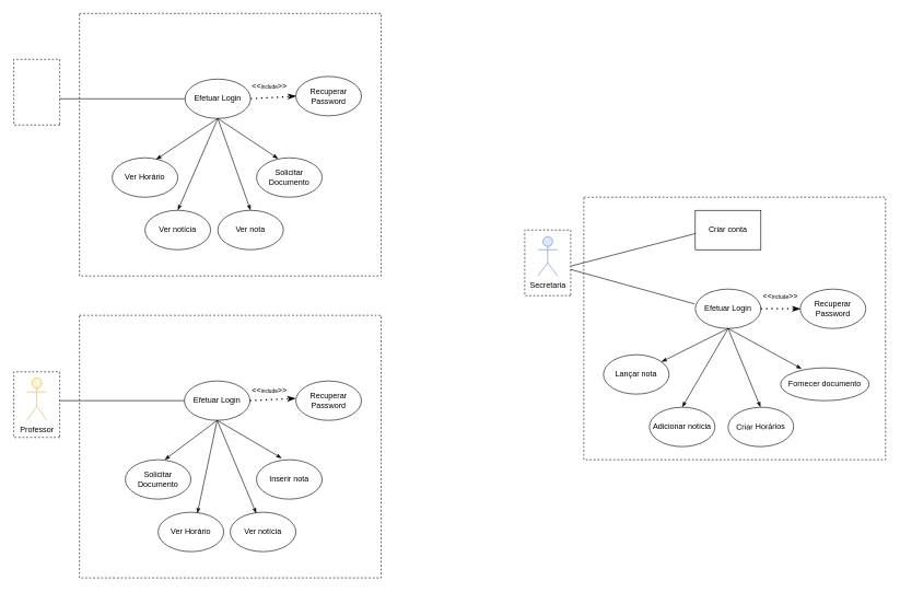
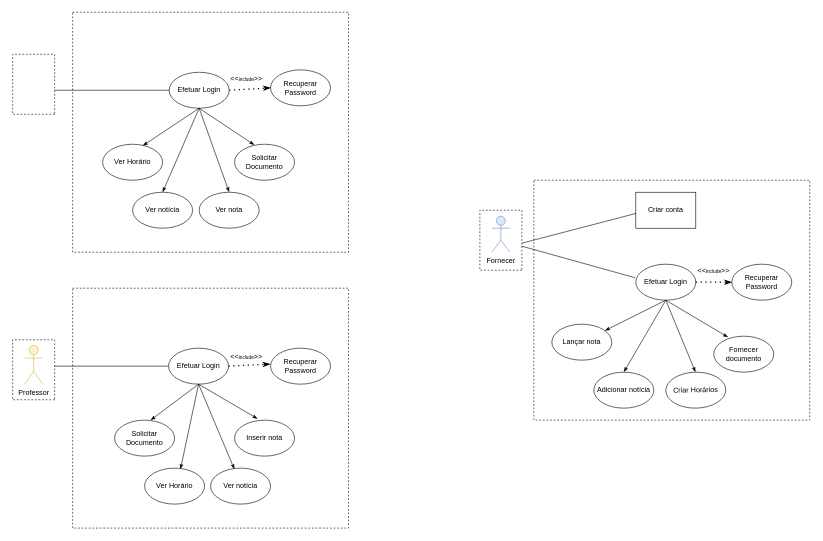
  <mxCell id="0" />
  <mxCell id="1" parent="0" />
  <mxCell id="2" value="Ver notícia" style="ellipse;whiteSpace=wrap;html=1;" parent="1" vertex="1"><mxGeometry x="220" y="320" width="100" height="60" as="geometry" /></mxCell>
  <mxCell id="3" value="Solicitar Documento" style="ellipse;whiteSpace=wrap;html=1;" parent="1" vertex="1"><mxGeometry x="390" y="240" width="100" height="60" as="geometry" /></mxCell>
  <mxCell id="4" value="Ver nota" style="ellipse;whiteSpace=wrap;html=1;" parent="1" vertex="1"><mxGeometry x="331" y="320" width="100" height="60" as="geometry" /></mxCell>
  <mxCell id="5" value="Ver Horário" style="ellipse;whiteSpace=wrap;html=1;" parent="1" vertex="1"><mxGeometry x="170" y="240" width="100" height="60" as="geometry" /></mxCell>
  <mxCell id="6" value="Recuperar Password" style="ellipse;whiteSpace=wrap;html=1;" parent="1" vertex="1"><mxGeometry x="450" y="116" width="100" height="60" as="geometry" /></mxCell>
  <mxCell id="7" value="Efetuar Login" style="ellipse;whiteSpace=wrap;html=1;" parent="1" vertex="1"><mxGeometry x="281" y="120" width="100" height="60" as="geometry" /></mxCell>
  <mxCell id="8" value="" style="endArrow=none;html=1;rounded=0;entryX=0;entryY=0.5;entryDx=0;entryDy=0;" parent="1" target="7" edge="1"><mxGeometry width="50" height="50" relative="1" as="geometry"><mxPoint x="90" y="150" as="sourcePoint" /><mxPoint x="180" y="180" as="targetPoint" /></mxGeometry></mxCell>
  <mxCell id="9" value="" style="endArrow=classicThin;dashed=1;html=1;dashPattern=1 3;strokeWidth=2;rounded=0;entryX=0;entryY=0.5;entryDx=0;entryDy=0;exitX=1;exitY=0.5;exitDx=0;exitDy=0;endFill=1;" parent="1" source="7" target="6" edge="1"><mxGeometry width="50" height="50" relative="1" as="geometry"><mxPoint x="360" y="163.75" as="sourcePoint" /><mxPoint x="451" y="138.75" as="targetPoint" /></mxGeometry></mxCell>
  <mxCell id="10" value="&amp;lt;&amp;lt;&lt;font style=&quot;font-size: 8px;&quot;&gt;include&lt;/font&gt;&amp;gt;&amp;gt;" style="text;html=1;align=center;verticalAlign=middle;whiteSpace=wrap;rounded=0;" parent="1" vertex="1"><mxGeometry x="380" y="116" width="60" height="30" as="geometry" /></mxCell>
  <mxCell id="11" value="" style="endArrow=classicThin;html=1;strokeWidth=1;rounded=0;exitX=0.5;exitY=1;exitDx=0;exitDy=0;endFill=1;entryX=0.67;entryY=0.04;entryDx=0;entryDy=0;entryPerimeter=0;" parent="1" source="7" target="5" edge="1"><mxGeometry width="50" height="50" relative="1" as="geometry"><mxPoint x="333" y="187.25" as="sourcePoint" /><mxPoint x="250" y="258.25" as="targetPoint" /></mxGeometry></mxCell>
  <mxCell id="12" value="" style="endArrow=classicThin;html=1;strokeWidth=1;rounded=0;endFill=1;entryX=0.5;entryY=0;entryDx=0;entryDy=0;exitX=0.5;exitY=1;exitDx=0;exitDy=0;" parent="1" source="7" target="2" edge="1"><mxGeometry width="50" height="50" relative="1" as="geometry"><mxPoint x="279" y="171.25" as="sourcePoint" /><mxPoint x="237" y="229.25" as="targetPoint" /></mxGeometry></mxCell>
  <mxCell id="13" value="" style="endArrow=classicThin;html=1;strokeWidth=1;rounded=0;endFill=1;entryX=0.5;entryY=0;entryDx=0;entryDy=0;exitX=0.5;exitY=1;exitDx=0;exitDy=0;" parent="1" source="7" target="4" edge="1"><mxGeometry width="50" height="50" relative="1" as="geometry"><mxPoint x="290" y="179.25" as="sourcePoint" /><mxPoint x="290" y="321.25" as="targetPoint" /></mxGeometry></mxCell>
  <mxCell id="14" value="" style="endArrow=classicThin;html=1;strokeWidth=1;rounded=0;endFill=1;entryX=0.33;entryY=0.019;entryDx=0;entryDy=0;exitX=0.5;exitY=1;exitDx=0;exitDy=0;entryPerimeter=0;" parent="1" source="7" target="3" edge="1"><mxGeometry width="50" height="50" relative="1" as="geometry"><mxPoint x="300" y="189.25" as="sourcePoint" /><mxPoint x="300" y="331.25" as="targetPoint" /></mxGeometry></mxCell>
  <mxCell id="15" value="" style="endArrow=none;dashed=1;html=1;rounded=0;" parent="1" edge="1"><mxGeometry width="50" height="50" relative="1" as="geometry"><mxPoint x="90" y="190" as="sourcePoint" /><mxPoint x="90" y="190" as="targetPoint" /><Array as="points"><mxPoint x="20" y="190" /><mxPoint x="20" y="90" /><mxPoint x="90" y="90" /></Array></mxGeometry></mxCell>
  <mxCell id="16" value="" style="endArrow=none;dashed=1;html=1;rounded=0;" parent="1" edge="1"><mxGeometry width="50" height="50" relative="1" as="geometry"><mxPoint x="120" y="20" as="sourcePoint" /><mxPoint x="120" y="20" as="targetPoint" /><Array as="points"><mxPoint x="580" y="20" /><mxPoint x="580" y="420" /><mxPoint x="120" y="420" /></Array></mxGeometry></mxCell>
  <mxCell id="17" value="Professor" style="shape=umlActor;verticalLabelPosition=bottom;verticalAlign=top;html=1;outlineConnect=0;fillColor=#fff2cc;strokeColor=#d6b656;" vertex="1" parent="1"><mxGeometry x="40" y="575" width="30" height="65" as="geometry" /></mxCell>
  <mxCell id="18" value="Ver notícia" style="ellipse;whiteSpace=wrap;html=1;" vertex="1" parent="1"><mxGeometry x="350" y="780" width="100" height="60" as="geometry" /></mxCell>
  <mxCell id="19" value="Solicitar Documento" style="ellipse;whiteSpace=wrap;html=1;" vertex="1" parent="1"><mxGeometry x="190" y="700" width="100" height="60" as="geometry" /></mxCell>
  <mxCell id="20" value="Inserir nota" style="ellipse;whiteSpace=wrap;html=1;" vertex="1" parent="1"><mxGeometry x="390" y="700" width="100" height="60" as="geometry" /></mxCell>
  <mxCell id="21" value="Ver Horário" style="ellipse;whiteSpace=wrap;html=1;" vertex="1" parent="1"><mxGeometry x="240" y="780" width="100" height="60" as="geometry" /></mxCell>
  <mxCell id="22" value="Recuperar Password" style="ellipse;whiteSpace=wrap;html=1;" vertex="1" parent="1"><mxGeometry x="450" y="580" width="100" height="60" as="geometry" /></mxCell>
  <mxCell id="23" value="Efetuar Login" style="ellipse;whiteSpace=wrap;html=1;" vertex="1" parent="1"><mxGeometry x="280" y="580" width="100" height="60" as="geometry" /></mxCell>
  <mxCell id="24" value="" style="endArrow=none;html=1;rounded=0;entryX=0;entryY=0.5;entryDx=0;entryDy=0;" edge="1" parent="1" target="23"><mxGeometry width="50" height="50" relative="1" as="geometry"><mxPoint x="90" y="610" as="sourcePoint" /><mxPoint x="239" y="601.25" as="targetPoint" /></mxGeometry></mxCell>
  <mxCell id="25" value="" style="endArrow=classicThin;dashed=1;html=1;dashPattern=1 3;strokeWidth=2;rounded=0;exitX=1;exitY=0.5;exitDx=0;exitDy=0;endFill=1;entryX=-0.008;entryY=0.442;entryDx=0;entryDy=0;entryPerimeter=0;" edge="1" parent="1" source="23" target="22"><mxGeometry width="50" height="50" relative="1" as="geometry"><mxPoint x="399" y="626.25" as="sourcePoint" /><mxPoint x="470" y="601.25" as="targetPoint" /></mxGeometry></mxCell>
  <mxCell id="26" value="&amp;lt;&amp;lt;&lt;font style=&quot;font-size: 8px;&quot;&gt;include&lt;/font&gt;&amp;gt;&amp;gt;" style="text;html=1;align=center;verticalAlign=middle;whiteSpace=wrap;rounded=0;" vertex="1" parent="1"><mxGeometry x="380" y="580" width="60" height="30" as="geometry" /></mxCell>
  <mxCell id="27" value="" style="endArrow=classicThin;html=1;strokeWidth=1;rounded=0;exitX=0.5;exitY=1;exitDx=0;exitDy=0;endFill=1;entryX=0.6;entryY=0;entryDx=0;entryDy=0;entryPerimeter=0;" edge="1" parent="1" source="23" target="19"><mxGeometry width="50" height="50" relative="1" as="geometry"><mxPoint x="310" y="631.25" as="sourcePoint" /><mxPoint x="217" y="697.25" as="targetPoint" /></mxGeometry></mxCell>
  <mxCell id="28" value="" style="endArrow=classicThin;html=1;strokeWidth=1;rounded=0;exitX=0.5;exitY=1;exitDx=0;exitDy=0;endFill=1;entryX=0.598;entryY=0.03;entryDx=0;entryDy=0;entryPerimeter=0;" edge="1" parent="1" source="23" target="21"><mxGeometry width="50" height="50" relative="1" as="geometry"><mxPoint x="340" y="641" as="sourcePoint" /><mxPoint x="260" y="710" as="targetPoint" /></mxGeometry></mxCell>
  <mxCell id="29" value="" style="endArrow=classicThin;html=1;strokeWidth=1;rounded=0;endFill=1;entryX=0.397;entryY=0.03;entryDx=0;entryDy=0;entryPerimeter=0;exitX=0.5;exitY=1;exitDx=0;exitDy=0;" edge="1" parent="1" source="23" target="18"><mxGeometry width="50" height="50" relative="1" as="geometry"><mxPoint x="330" y="630" as="sourcePoint" /><mxPoint x="270" y="720" as="targetPoint" /></mxGeometry></mxCell>
  <mxCell id="30" value="" style="endArrow=classicThin;html=1;strokeWidth=1;rounded=0;exitX=0.5;exitY=1;exitDx=0;exitDy=0;endFill=1;entryX=0.384;entryY=-0.039;entryDx=0;entryDy=0;entryPerimeter=0;" edge="1" parent="1" source="23" target="20"><mxGeometry width="50" height="50" relative="1" as="geometry"><mxPoint x="360" y="661" as="sourcePoint" /><mxPoint x="280" y="730" as="targetPoint" /></mxGeometry></mxCell>
  <mxCell id="31" value="" style="endArrow=none;dashed=1;html=1;rounded=0;" edge="1" parent="1"><mxGeometry width="50" height="50" relative="1" as="geometry"><mxPoint x="90" y="666" as="sourcePoint" /><mxPoint x="90" y="666" as="targetPoint" /><Array as="points"><mxPoint x="20" y="666" /><mxPoint x="20" y="566" /><mxPoint x="90" y="566" /></Array></mxGeometry></mxCell>
  <mxCell id="32" value="" style="endArrow=none;dashed=1;html=1;rounded=0;" edge="1" parent="1"><mxGeometry width="50" height="50" relative="1" as="geometry"><mxPoint x="120" y="480" as="sourcePoint" /><mxPoint x="120" y="480" as="targetPoint" /><Array as="points"><mxPoint x="580" y="480" /><mxPoint x="580" y="880" /><mxPoint x="120" y="880" /></Array></mxGeometry></mxCell>
- <mxCell id="33" value="Secretaria" style="shape=umlActor;verticalLabelPosition=bottom;verticalAlign=top;html=1;outlineConnect=0;fillColor=#dae8fc;strokeColor=#6c8ebf;" vertex="1" parent="1"><mxGeometry x="819" y="360" width="30" height="60" as="geometry" /></mxCell>
- <mxCell id="34" value="Fornecer documento" style="ellipse;whiteSpace=wrap;html=1;" vertex="1" parent="1"><mxGeometry x="1189" y="560" width="135" height="50" as="geometry" /></mxCell>
+ <mxCell id="33" value="Fornecer" style="shape=umlActor;verticalLabelPosition=bottom;verticalAlign=top;html=1;outlineConnect=0;fillColor=#dae8fc;strokeColor=#6c8ebf;" vertex="1" parent="1"><mxGeometry x="819" y="360" width="30" height="60" as="geometry" /></mxCell>
+ <mxCell id="34" value="Fornecer documento" style="ellipse;whiteSpace=wrap;html=1;" vertex="1" parent="1"><mxGeometry x="1189" y="560" width="100" height="60" as="geometry" /></mxCell>
  <mxCell id="35" value="Lançar nota" style="ellipse;whiteSpace=wrap;html=1;" vertex="1" parent="1"><mxGeometry x="919" y="540" width="100" height="60" as="geometry" /></mxCell>
  <mxCell id="36" value="Criar conta" style="whiteSpace=wrap;html=1;rounded=0;" vertex="1" parent="1"><mxGeometry x="1059" y="320" width="100" height="60" as="geometry" /></mxCell>
  <mxCell id="37" value="Adicionar notícia" style="ellipse;whiteSpace=wrap;html=1;" vertex="1" parent="1"><mxGeometry x="989" y="620" width="100" height="60" as="geometry" /></mxCell>
  <mxCell id="38" value="Recuperar Password" style="ellipse;whiteSpace=wrap;html=1;" vertex="1" parent="1"><mxGeometry x="1219" y="440" width="100" height="60" as="geometry" /></mxCell>
  <mxCell id="39" value="Efetuar Login" style="ellipse;whiteSpace=wrap;html=1;" vertex="1" parent="1"><mxGeometry x="1059" y="440" width="100" height="60" as="geometry" /></mxCell>
  <mxCell id="40" value="" style="endArrow=none;html=1;rounded=0;entryX=0.003;entryY=0.589;entryDx=0;entryDy=0;entryPerimeter=0;" edge="1" parent="1" target="36"><mxGeometry width="50" height="50" relative="1" as="geometry"><mxPoint x="869" y="405" as="sourcePoint" /><mxPoint x="969" y="420" as="targetPoint" /></mxGeometry></mxCell>
  <mxCell id="41" value="" style="endArrow=classicThin;dashed=1;html=1;dashPattern=1 3;strokeWidth=2;rounded=0;entryX=0;entryY=0.5;entryDx=0;entryDy=0;exitX=1;exitY=0.5;exitDx=0;exitDy=0;endFill=1;" edge="1" parent="1" source="39" target="38"><mxGeometry width="50" height="50" relative="1" as="geometry"><mxPoint x="1119" y="495" as="sourcePoint" /><mxPoint x="1210" y="470" as="targetPoint" /></mxGeometry></mxCell>
  <mxCell id="42" value="&amp;lt;&amp;lt;&lt;font style=&quot;font-size: 8px;&quot;&gt;include&lt;/font&gt;&amp;gt;&amp;gt;" style="text;html=1;align=center;verticalAlign=middle;whiteSpace=wrap;rounded=0;" vertex="1" parent="1"><mxGeometry x="1159" y="436" width="60" height="30" as="geometry" /></mxCell>
  <mxCell id="43" value="" style="endArrow=none;html=1;rounded=0;entryX=-0.01;entryY=0.377;entryDx=0;entryDy=0;entryPerimeter=0;" edge="1" parent="1" target="39"><mxGeometry width="50" height="50" relative="1" as="geometry"><mxPoint x="869" y="410" as="sourcePoint" /><mxPoint x="1069" y="365" as="targetPoint" /></mxGeometry></mxCell>
  <mxCell id="44" value="" style="endArrow=classicThin;html=1;strokeWidth=1;rounded=0;exitX=0.5;exitY=1;exitDx=0;exitDy=0;endFill=1;" edge="1" parent="1" source="39" target="35"><mxGeometry width="50" height="50" relative="1" as="geometry"><mxPoint x="1069" y="560" as="sourcePoint" /><mxPoint x="1129" y="560" as="targetPoint" /></mxGeometry></mxCell>
  <mxCell id="45" value="" style="endArrow=classicThin;html=1;strokeWidth=1;rounded=0;entryX=0.5;entryY=0;entryDx=0;entryDy=0;exitX=0.5;exitY=1;exitDx=0;exitDy=0;endFill=1;" edge="1" parent="1" source="39" target="37"><mxGeometry width="50" height="50" relative="1" as="geometry"><mxPoint x="1179" y="490" as="sourcePoint" /><mxPoint x="1239" y="490" as="targetPoint" /></mxGeometry></mxCell>
  <mxCell id="46" value="" style="endArrow=classicThin;html=1;strokeWidth=1;rounded=0;entryX=0.239;entryY=0.029;entryDx=0;entryDy=0;exitX=0.5;exitY=1;exitDx=0;exitDy=0;endFill=1;entryPerimeter=0;" edge="1" parent="1" source="39" target="34"><mxGeometry width="50" height="50" relative="1" as="geometry"><mxPoint x="1189" y="500" as="sourcePoint" /><mxPoint x="1249" y="500" as="targetPoint" /></mxGeometry></mxCell>
  <mxCell id="47" value="Criar Horários" style="ellipse;whiteSpace=wrap;html=1;rotation=-1;" vertex="1" parent="1"><mxGeometry x="1109" y="620" width="100" height="60" as="geometry" /></mxCell>
  <mxCell id="48" value="" style="endArrow=classicThin;html=1;strokeWidth=1;rounded=0;entryX=0.5;entryY=0;entryDx=0;entryDy=0;exitX=0.5;exitY=1;exitDx=0;exitDy=0;endFill=1;" edge="1" parent="1" source="39" target="47"><mxGeometry width="50" height="50" relative="1" as="geometry"><mxPoint x="1119" y="510" as="sourcePoint" /><mxPoint x="1049" y="630" as="targetPoint" /></mxGeometry></mxCell>
  <mxCell id="49" value="" style="endArrow=none;dashed=1;html=1;rounded=0;" edge="1" parent="1"><mxGeometry width="50" height="50" relative="1" as="geometry"><mxPoint x="869" y="450" as="sourcePoint" /><mxPoint x="869" y="450" as="targetPoint" /><Array as="points"><mxPoint x="799" y="450" /><mxPoint x="799" y="350" /><mxPoint x="869" y="350" /></Array></mxGeometry></mxCell>
  <mxCell id="50" value="" style="endArrow=none;dashed=1;html=1;rounded=0;" edge="1" parent="1"><mxGeometry width="50" height="50" relative="1" as="geometry"><mxPoint x="889" y="300" as="sourcePoint" /><mxPoint x="889" y="300" as="targetPoint" /><Array as="points"><mxPoint x="1349" y="300" /><mxPoint x="1349" y="700" /><mxPoint x="889" y="700" /></Array></mxGeometry></mxCell>
